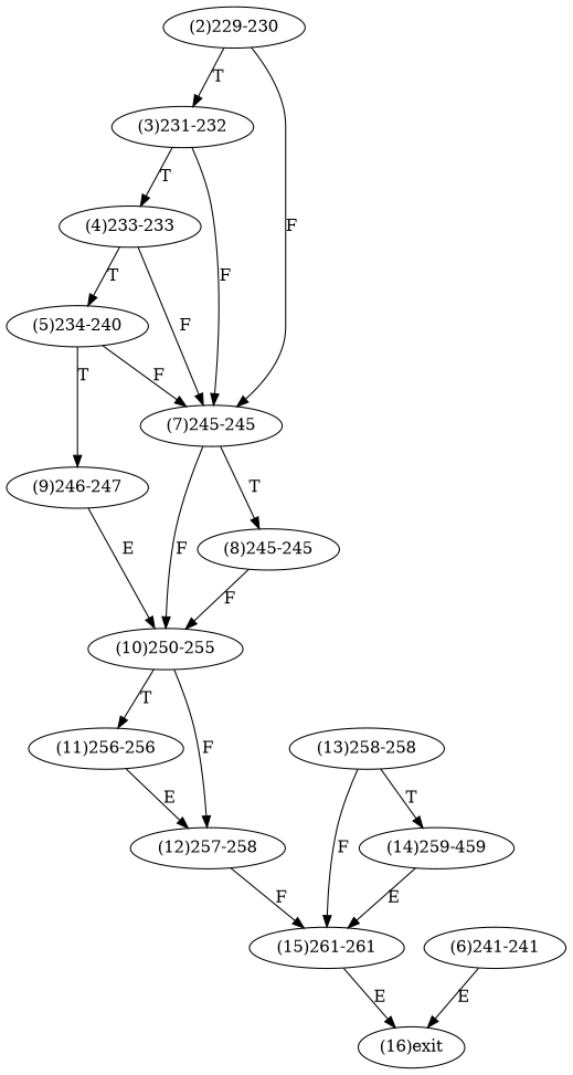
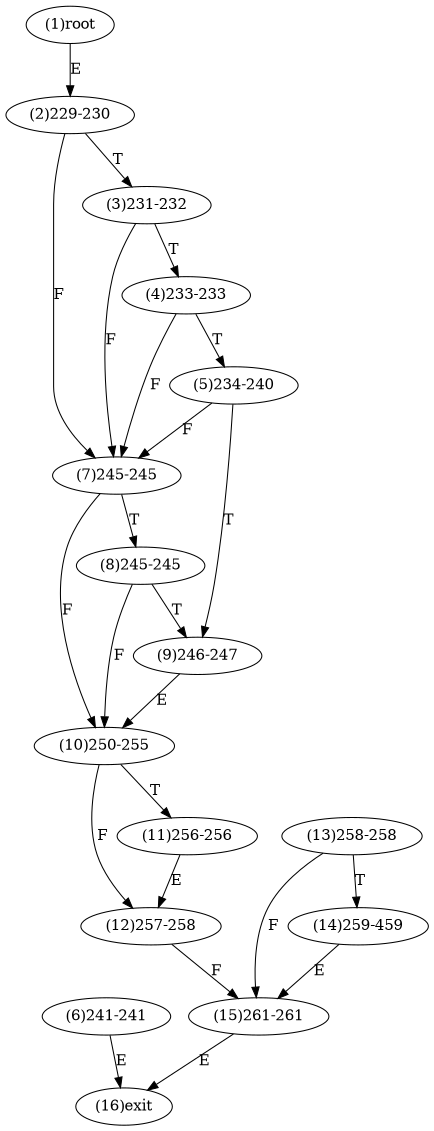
  digraph {
+   n1 [label="(1)root"]
    n2 [label="(2)229-230"]
    n3 [label="(3)231-232"]
    n4 [label="(7)245-245"]
    n5 [label="(4)233-233"]
    n6 [label="(8)245-245"]
    n7 [label="(10)250-255"]
    n8 [label="(5)234-240"]
    n9 [label="(9)246-247"]
    n10 [label="(6)241-241"]
    n11 [label="(16)exit"]
    n12 [label="(11)256-256"]
    n13 [label="(12)257-258"]
    n14 [label="(15)261-261"]
    n15 [label="(13)258-258"]
    n16 [label="(14)259-459"]
+   n1 -> n2 [label=E]
    n2 -> n3 [label=T]
    n2 -> n4 [label=F]
    n3 -> n4 [label=F]
    n3 -> n5 [label=T]
    n4 -> n6 [label=T]
    n4 -> n7 [label=F]
    n5 -> n4 [label=F]
    n5 -> n8 [label=T]
    n6 -> n7 [label=F]
+   n6 -> n9 [label=T]
    n7 -> n12 [label=T]
    n7 -> n13 [label=F]
    n8 -> n4 [label=F]
    n8 -> n9 [label=T]
    n9 -> n7 [label=E]
    n10 -> n11 [label=E]
    n12 -> n13 [label=E]
    n13 -> n14 [label=F]
    n14 -> n11 [label=E]
    n15 -> n14 [label=F]
    n15 -> n16 [label=T]
    n16 -> n14 [label=E]
  }
